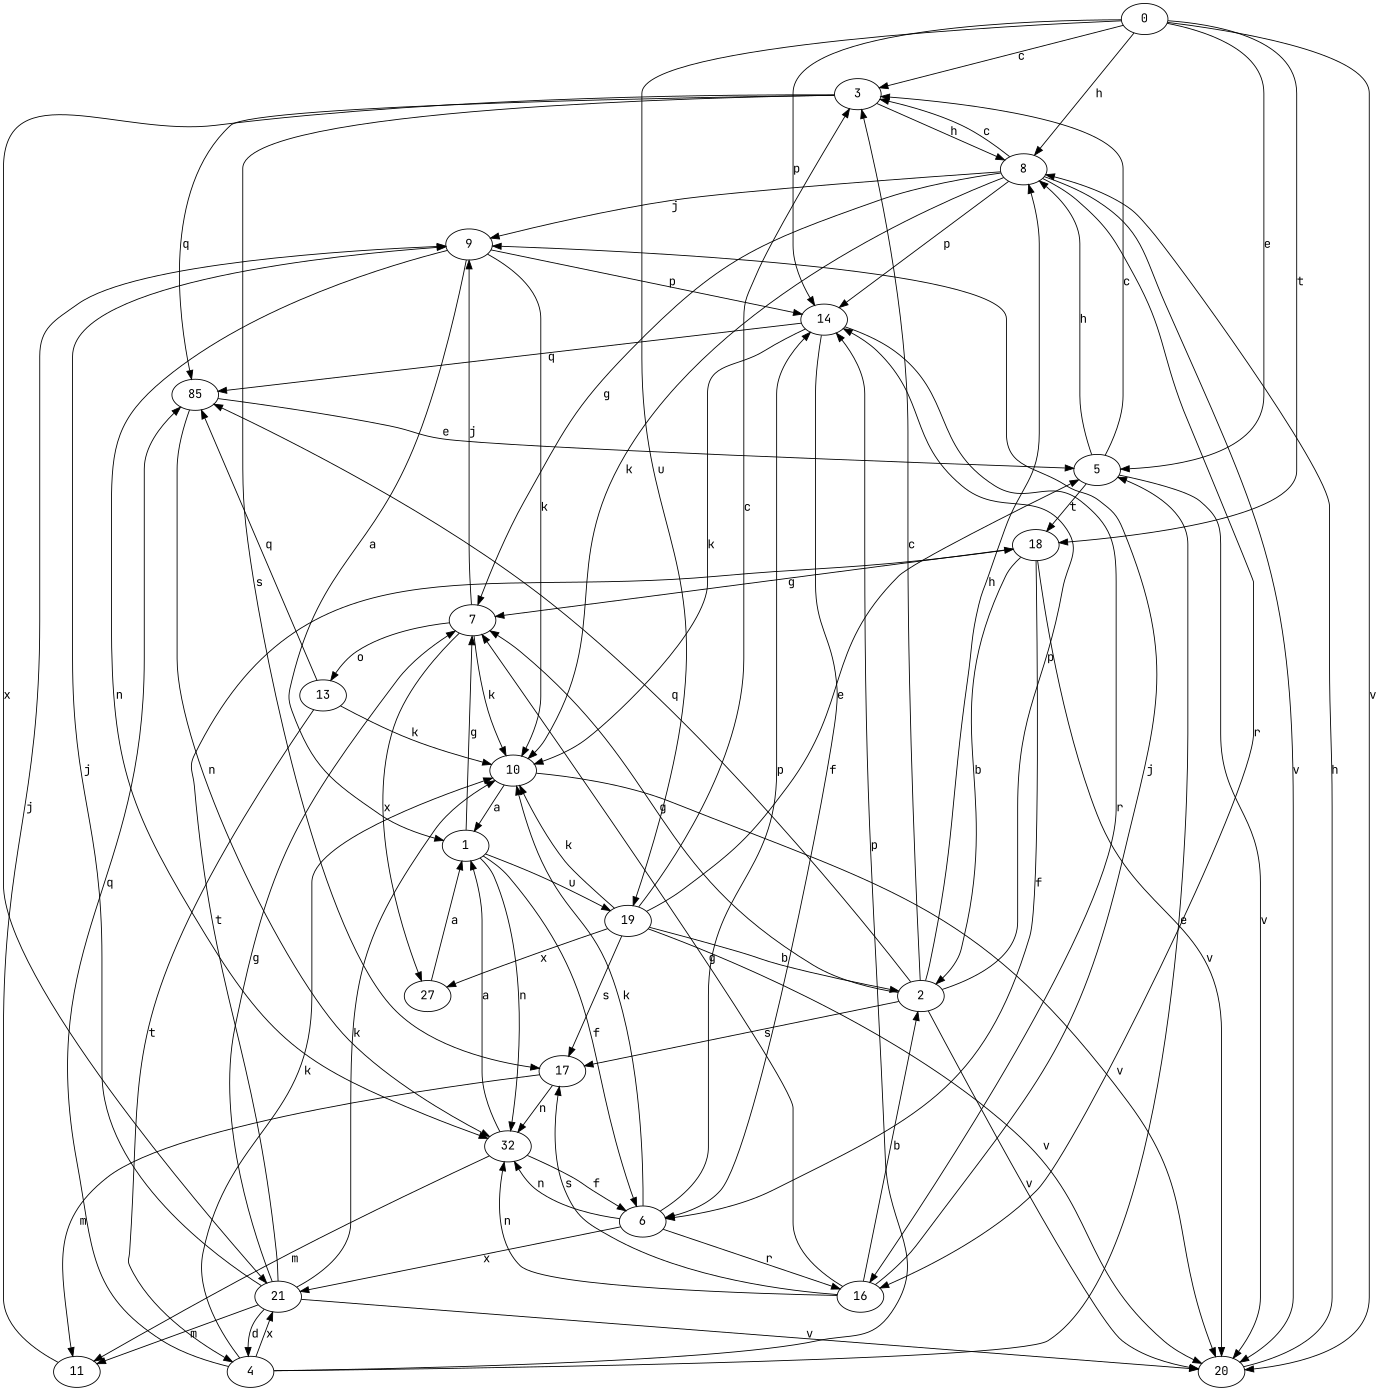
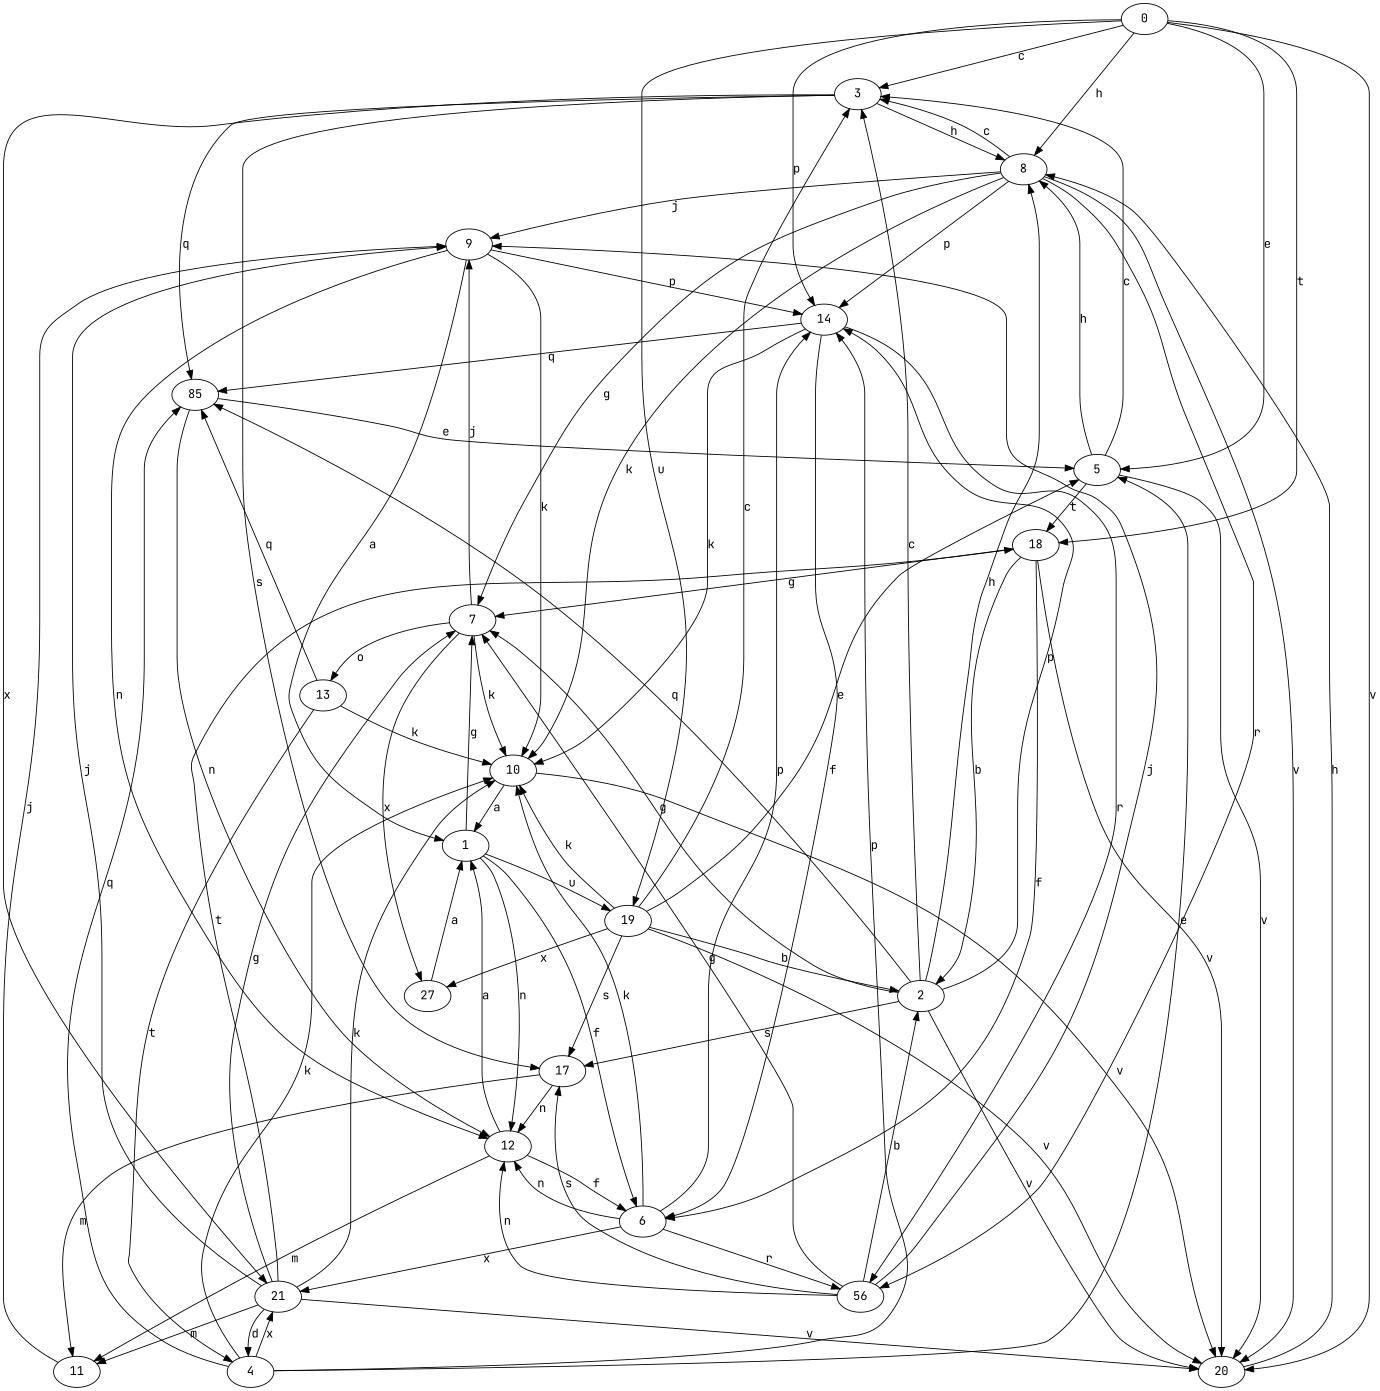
  strict digraph {
    fontname="JetBrains Mono"
    node [fontname="JetBrains Mono"]
    edge [fontname="JetBrains Mono"]
    0
    3
    5
    8
    14
    18
    19
    20
    n9 [label=85]
    17
    21
    7
    10
-   16
+   16 [label=56]
    9
    6
    2
    n18 [label=27]
    1
-   12 [label=32]
+   12
    13
    11
    4
    0 -> 3 [label=c]
    0 -> 5 [label=e]
    0 -> 8 [label=h]
    0 -> 14 [label=p]
    0 -> 18 [label=t]
    0 -> 19 [label=u]
    0 -> 20 [label=v]
    3 -> 8 [label=h]
    3 -> n9 [label=q]
    3 -> 17 [label=s]
    3 -> 21 [label=x]
    5 -> 3 [label=c]
    5 -> 8 [label=h]
    5 -> 18 [label=t]
    5 -> 20 [label=v]
    8 -> 3 [label=c]
    8 -> 14 [label=p]
    8 -> 20 [label=v]
    8 -> 7 [label=g]
    8 -> 10 [label=k]
    8 -> 16 [label=r]
    8 -> 9 [label=j]
    14 -> n9 [label=q]
    14 -> 10 [label=k]
    14 -> 16 [label=r]
    14 -> 6 [label=f]
    18 -> 20 [label=v]
    18 -> 7 [label=g]
    18 -> 6 [label=f]
    18 -> 2 [label=b]
    19 -> 3 [label=c]
    19 -> 5 [label=e]
    19 -> 20 [label=v]
    19 -> 17 [label=s]
    19 -> 10 [label=k]
    19 -> 2 [label=b]
    19 -> n18 [label=x]
    20 -> 8 [label=h]
    n9 -> 5 [label=e]
    n9 -> 12 [label=n]
    17 -> 12 [label=n]
    17 -> 11 [label=m]
    21 -> 18 [label=t]
    21 -> 20 [label=v]
    21 -> 7 [label=g]
    21 -> 10 [label=k]
    21 -> 9 [label=j]
    21 -> 11 [label=m]
    21 -> 4 [label=d]
    7 -> 10 [label=k]
    7 -> 9 [label=j]
    7 -> n18 [label=x]
    7 -> 13 [label=o]
    10 -> 20 [label=v]
    10 -> 1 [label=a]
    16 -> 17 [label=s]
    16 -> 7 [label=g]
    16 -> 9 [label=j]
    16 -> 2 [label=b]
    16 -> 12 [label=n]
    9 -> 14 [label=p]
    9 -> 10 [label=k]
    9 -> 1 [label=a]
    9 -> 12 [label=n]
    6 -> 14 [label=p]
    6 -> 21 [label=x]
    6 -> 10 [label=k]
    6 -> 16 [label=r]
    6 -> 12 [label=n]
    2 -> 3 [label=c]
    2 -> 8 [label=h]
    2 -> 14 [label=p]
    2 -> 20 [label=v]
    2 -> n9 [label=q]
    2 -> 17 [label=s]
    2 -> 7 [label=g]
    n18 -> 1 [label=a]
    1 -> 19 [label=u]
    1 -> 7 [label=g]
    1 -> 6 [label=f]
    1 -> 12 [label=n]
    12 -> 6 [label=f]
    12 -> 1 [label=a]
    12 -> 11 [label=m]
    13 -> n9 [label=q]
    13 -> 10 [label=k]
    13 -> 4 [label=t]
    11 -> 9 [label=j]
    4 -> 5 [label=e]
    4 -> 14 [label=p]
    4 -> n9 [label=q]
    4 -> 21 [label=x]
    4 -> 10 [label=k]
  }
